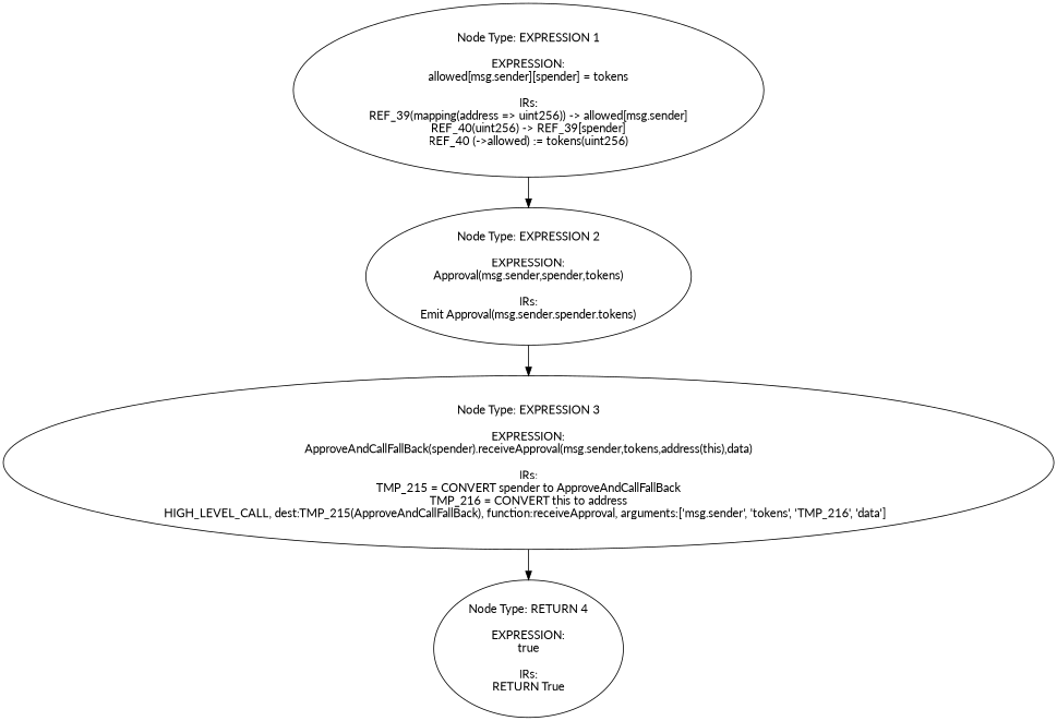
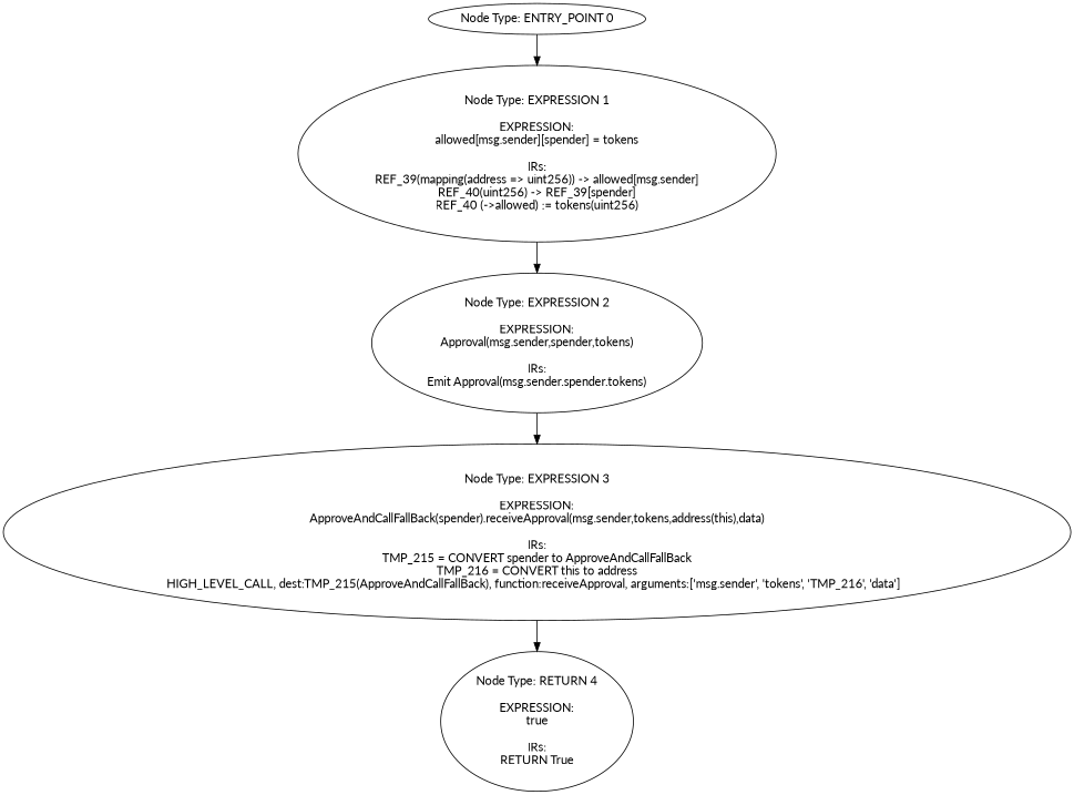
  digraph {
    fontname=Lato
    node [fontname=Lato]
    edge [fontname=Lato]
+   n1 [label="Node Type: ENTRY_POINT 0\n"]
    n2 [label="Node Type: EXPRESSION 1\n\nEXPRESSION:\nallowed[msg.sender][spender] = tokens\n\nIRs:\nREF_39(mapping(address => uint256)) -> allowed[msg.sender]\nREF_40(uint256) -> REF_39[spender]\nREF_40 (->allowed) := tokens(uint256)"]
    n3 [label="Node Type: EXPRESSION 2\n\nEXPRESSION:\nApproval(msg.sender,spender,tokens)\n\nIRs:\nEmit Approval(msg.sender.spender.tokens)"]
    n4 [label="Node Type: EXPRESSION 3\n\nEXPRESSION:\nApproveAndCallFallBack(spender).receiveApproval(msg.sender,tokens,address(this),data)\n\nIRs:\nTMP_215 = CONVERT spender to ApproveAndCallFallBack\nTMP_216 = CONVERT this to address\nHIGH_LEVEL_CALL, dest:TMP_215(ApproveAndCallFallBack), function:receiveApproval, arguments:['msg.sender', 'tokens', 'TMP_216', 'data']  "]
    n5 [label="Node Type: RETURN 4\n\nEXPRESSION:\ntrue\n\nIRs:\nRETURN True"]
+   n1 -> n2
    n2 -> n3
    n3 -> n4
    n4 -> n5
  }
